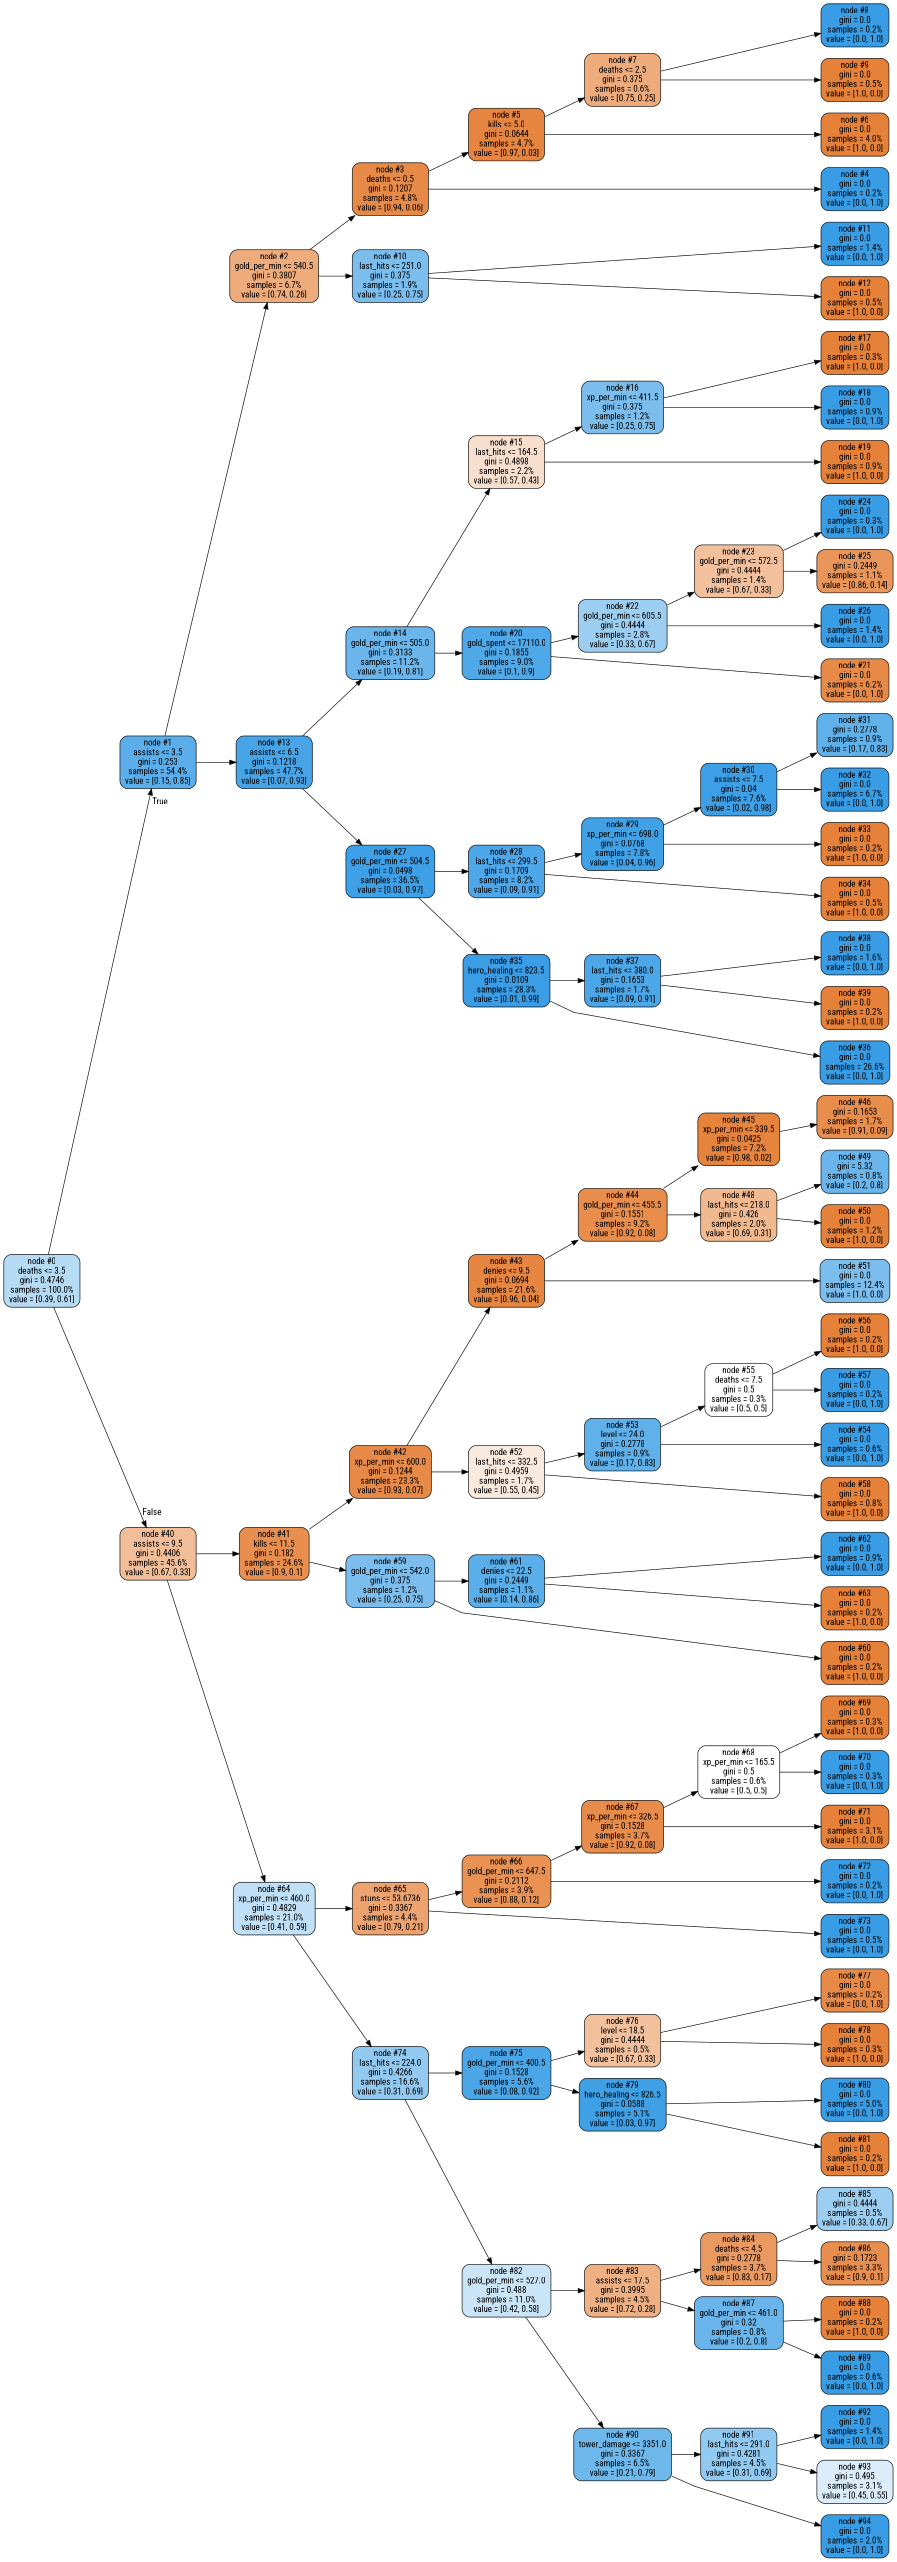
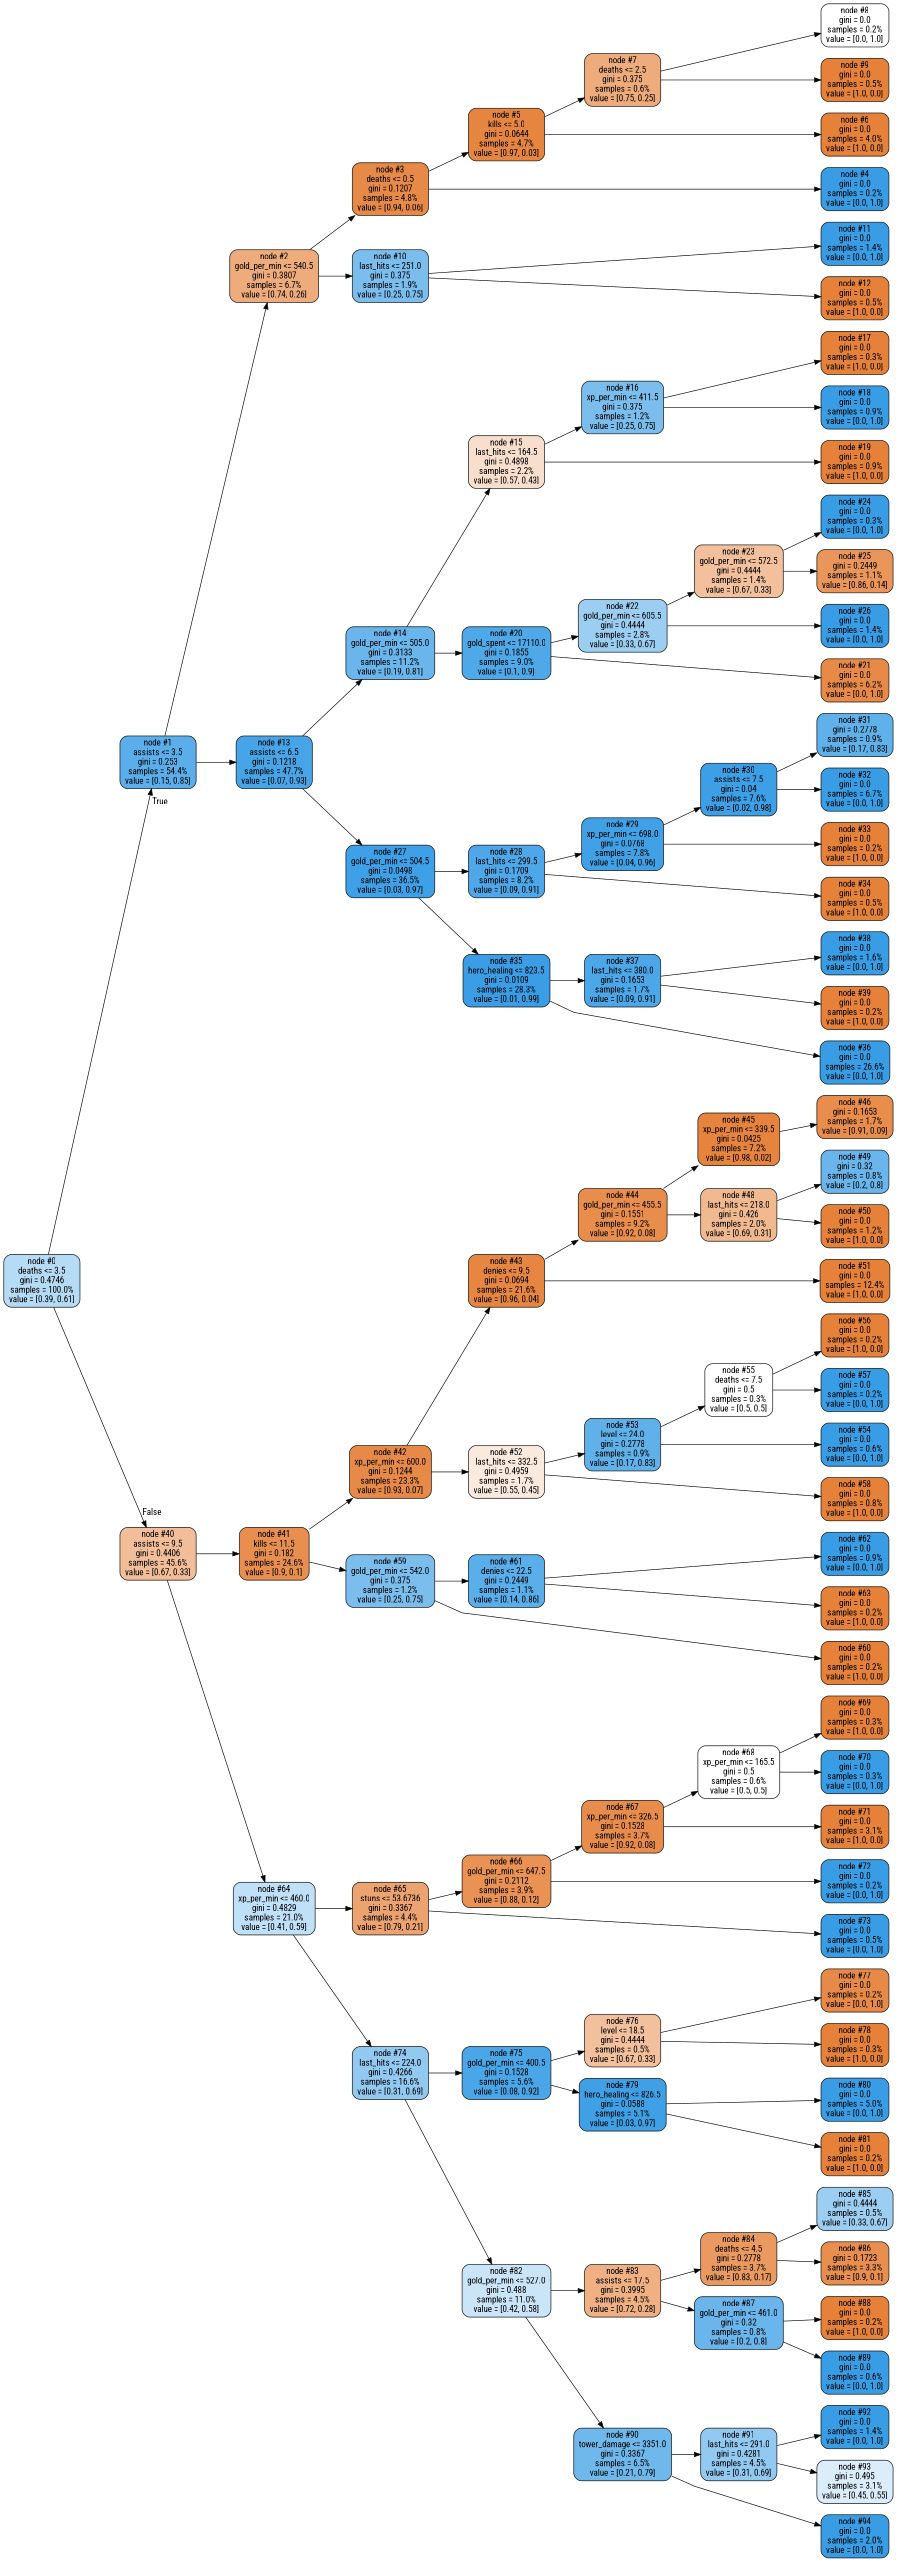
  digraph {
    fontname="Roboto Condensed"
    rankdir=LR
    ranksep=equally
    splines=polyline
    node [color=black fillcolor="#399de5ff" fontname="Roboto Condensed" shape=box style="filled, rounded"]
    edge [fontname="Roboto Condensed"]
    n1 [fillcolor="#399de55e" label="node #0\ndeaths <= 3.5\ngini = 0.4746\nsamples = 100.0%\nvalue = [0.39, 0.61]"]
    n2 [fillcolor="#399de5d3" label="node #1\nassists <= 3.5\ngini = 0.253\nsamples = 54.4%\nvalue = [0.15, 0.85]"]
    n3 [fillcolor="#e5813983" label="node #40\nassists <= 9.5\ngini = 0.4406\nsamples = 45.6%\nvalue = [0.67, 0.33]"]
    n4 [fillcolor="#e58139a7" label="node #2\ngold_per_min <= 540.5\ngini = 0.3807\nsamples = 6.7%\nvalue = [0.74, 0.26]"]
    n5 [fillcolor="#399de5ed" label="node #13\nassists <= 6.5\ngini = 0.1218\nsamples = 47.7%\nvalue = [0.07, 0.93]"]
    n6 [fillcolor="#e58139e2" label="node #41\nkills <= 11.5\ngini = 0.182\nsamples = 24.6%\nvalue = [0.9, 0.1]"]
    n7 [fillcolor="#399de550" label="node #64\nxp_per_min <= 460.0\ngini = 0.4829\nsamples = 21.0%\nvalue = [0.41, 0.59]"]
    n8 [fillcolor="#e58139ed" label="node #3\ndeaths <= 0.5\ngini = 0.1207\nsamples = 4.8%\nvalue = [0.94, 0.06]"]
    n9 [fillcolor="#399de5aa" label="node #10\nlast_hits <= 251.0\ngini = 0.375\nsamples = 1.9%\nvalue = [0.25, 0.75]"]
    n10 [fillcolor="#399de5c1" label="node #14\ngold_per_min <= 505.0\ngini = 0.3133\nsamples = 11.2%\nvalue = [0.19, 0.81]"]
    n11 [fillcolor="#399de5f8" label="node #27\ngold_per_min <= 504.5\ngini = 0.0498\nsamples = 36.5%\nvalue = [0.03, 0.97]"]
    n12 [fillcolor="#e58139ed" label="node #42\nxp_per_min <= 600.0\ngini = 0.1244\nsamples = 23.3%\nvalue = [0.93, 0.07]"]
    n13 [fillcolor="#399de5aa" label="node #59\ngold_per_min <= 542.0\ngini = 0.375\nsamples = 1.2%\nvalue = [0.25, 0.75]"]
    n14 [fillcolor="#e58139b9" label="node #65\nstuns <= 53.6736\ngini = 0.3367\nsamples = 4.4%\nvalue = [0.79, 0.21]"]
    n15 [fillcolor="#399de58d" label="node #74\nlast_hits <= 224.0\ngini = 0.4266\nsamples = 16.6%\nvalue = [0.31, 0.69]"]
    n16 [fillcolor="#e58139f6" label="node #5\nkills <= 5.0\ngini = 0.0644\nsamples = 4.7%\nvalue = [0.97, 0.03]"]
    n17 [fillcolor="#e5813940" label="node #15\nlast_hits <= 164.5\ngini = 0.4898\nsamples = 2.2%\nvalue = [0.57, 0.43]"]
    n18 [fillcolor="#399de5e2" label="node #20\ngold_spent <= 17110.0\ngini = 0.1855\nsamples = 9.0%\nvalue = [0.1, 0.9]"]
    n19 [fillcolor="#399de5e4" label="node #28\nlast_hits <= 299.5\ngini = 0.1709\nsamples = 8.2%\nvalue = [0.09, 0.91]"]
    n20 [fillcolor="#399de5fe" label="node #35\nhero_healing <= 823.5\ngini = 0.0109\nsamples = 28.3%\nvalue = [0.01, 0.99]"]
    n21 [fillcolor="#e58139f5" label="node #43\ndenies <= 9.5\ngini = 0.0694\nsamples = 21.6%\nvalue = [0.96, 0.04]"]
    n22 [fillcolor="#e581392a" label="node #52\nlast_hits <= 332.5\ngini = 0.4959\nsamples = 1.7%\nvalue = [0.55, 0.45]"]
    n23 [fillcolor="#399de5d4" label="node #61\ndenies <= 22.5\ngini = 0.2449\nsamples = 1.1%\nvalue = [0.14, 0.86]"]
    n24 [fillcolor="#e58139dc" label="node #66\ngold_per_min <= 647.5\ngini = 0.2112\nsamples = 3.9%\nvalue = [0.88, 0.12]"]
    n25 [fillcolor="#399de5e8" label="node #75\ngold_per_min <= 400.5\ngini = 0.1528\nsamples = 5.6%\nvalue = [0.08, 0.92]"]
    n26 [fillcolor="#399de544" label="node #82\ngold_per_min <= 527.0\ngini = 0.488\nsamples = 11.0%\nvalue = [0.42, 0.58]"]
    n27 [fillcolor="#e58139aa" label="node #7\ndeaths <= 2.5\ngini = 0.375\nsamples = 0.6%\nvalue = [0.75, 0.25]"]
    n28 [fillcolor="#399de5aa" label="node #16\nxp_per_min <= 411.5\ngini = 0.375\nsamples = 1.2%\nvalue = [0.25, 0.75]"]
    n29 [fillcolor="#399de57f" label="node #22\ngold_per_min <= 605.5\ngini = 0.4444\nsamples = 2.8%\nvalue = [0.33, 0.67]"]
    n30 [fillcolor="#399de5f4" label="node #29\nxp_per_min <= 698.0\ngini = 0.0768\nsamples = 7.8%\nvalue = [0.04, 0.96]"]
    n31 [fillcolor="#399de5e6" label="node #37\nlast_hits <= 380.0\ngini = 0.1653\nsamples = 1.7%\nvalue = [0.09, 0.91]"]
    n32 [fillcolor="#e58139e7" label="node #44\ngold_per_min <= 455.5\ngini = 0.1551\nsamples = 9.2%\nvalue = [0.92, 0.08]"]
    n33 [fillcolor="#399de5cc" label="node #53\nlevel <= 24.0\ngini = 0.2778\nsamples = 0.9%\nvalue = [0.17, 0.83]"]
    n34 [fillcolor="#e58139e8" label="node #67\nxp_per_min <= 326.5\ngini = 0.1528\nsamples = 3.7%\nvalue = [0.92, 0.08]"]
    n35 [fillcolor="#e581397f" label="node #76\nlevel <= 18.5\ngini = 0.4444\nsamples = 0.5%\nvalue = [0.67, 0.33]"]
    n36 [fillcolor="#399de5f7" label="node #79\nhero_healing <= 826.5\ngini = 0.0588\nsamples = 5.1%\nvalue = [0.03, 0.97]"]
    n37 [fillcolor="#e581399e" label="node #83\nassists <= 17.5\ngini = 0.3995\nsamples = 4.5%\nvalue = [0.72, 0.28]"]
    n38 [fillcolor="#399de5b9" label="node #90\ntower_damage <= 3351.0\ngini = 0.3367\nsamples = 6.5%\nvalue = [0.21, 0.79]"]
    n39 [fillcolor="#e581397f" label="node #23\ngold_per_min <= 572.5\ngini = 0.4444\nsamples = 1.4%\nvalue = [0.67, 0.33]"]
    n40 [fillcolor="#399de5fa" label="node #30\nassists <= 7.5\ngini = 0.04\nsamples = 7.6%\nvalue = [0.02, 0.98]"]
    n41 [fillcolor="#e58139f9" label="node #45\nxp_per_min <= 339.5\ngini = 0.0425\nsamples = 7.2%\nvalue = [0.98, 0.02]"]
    n42 [fillcolor="#e581398e" label="node #48\nlast_hits <= 218.0\ngini = 0.426\nsamples = 2.0%\nvalue = [0.69, 0.31]"]
    n43 [fillcolor="#e5813900" label="node #55\ndeaths <= 7.5\ngini = 0.5\nsamples = 0.3%\nvalue = [0.5, 0.5]"]
    n44 [fillcolor="#e5813900" label="node #68\nxp_per_min <= 165.5\ngini = 0.5\nsamples = 0.6%\nvalue = [0.5, 0.5]"]
    n45 [fillcolor="#e58139cc" label="node #84\ndeaths <= 4.5\ngini = 0.2778\nsamples = 3.7%\nvalue = [0.83, 0.17]"]
    n46 [fillcolor="#399de5bf" label="node #87\ngold_per_min <= 461.0\ngini = 0.32\nsamples = 0.8%\nvalue = [0.2, 0.8]"]
    n47 [fillcolor="#399de58c" label="node #91\nlast_hits <= 291.0\ngini = 0.4281\nsamples = 4.5%\nvalue = [0.31, 0.69]"]
    n48 [label="node #4\ngini = 0.0\nsamples = 0.2%\nvalue = [0.0, 1.0]"]
    n49 [fillcolor="#e58139ff" label="node #6\ngini = 0.0\nsamples = 4.0%\nvalue = [1.0, 0.0]"]
-   n50 [label="node #8\ngini = 0.0\nsamples = 0.2%\nvalue = [0.0, 1.0]"]
+   n50 [fillcolor="#e5813900" label="node #8\ngini = 0.0\nsamples = 0.2%\nvalue = [0.0, 1.0]"]
    n51 [fillcolor="#e58139ff" label="node #9\ngini = 0.0\nsamples = 0.5%\nvalue = [1.0, 0.0]"]
    n52 [label="node #11\ngini = 0.0\nsamples = 1.4%\nvalue = [0.0, 1.0]"]
    n53 [fillcolor="#e58139ff" label="node #12\ngini = 0.0\nsamples = 0.5%\nvalue = [1.0, 0.0]"]
    n54 [fillcolor="#e58139ff" label="node #17\ngini = 0.0\nsamples = 0.3%\nvalue = [1.0, 0.0]"]
    n55 [label="node #18\ngini = 0.0\nsamples = 0.9%\nvalue = [0.0, 1.0]"]
    n56 [fillcolor="#e58139ff" label="node #19\ngini = 0.0\nsamples = 0.9%\nvalue = [1.0, 0.0]"]
    n57 [fillcolor="#e58139ed" label="node #21\ngini = 0.0\nsamples = 6.2%\nvalue = [0.0, 1.0]"]
    n58 [label="node #24\ngini = 0.0\nsamples = 0.3%\nvalue = [0.0, 1.0]"]
    n59 [fillcolor="#e58139d4" label="node #25\ngini = 0.2449\nsamples = 1.1%\nvalue = [0.86, 0.14]"]
    n60 [label="node #26\ngini = 0.0\nsamples = 1.4%\nvalue = [0.0, 1.0]"]
    n61 [fillcolor="#399de5cc" label="node #31\ngini = 0.2778\nsamples = 0.9%\nvalue = [0.17, 0.83]"]
    n62 [label="node #32\ngini = 0.0\nsamples = 6.7%\nvalue = [0.0, 1.0]"]
    n63 [fillcolor="#e58139ff" label="node #33\ngini = 0.0\nsamples = 0.2%\nvalue = [1.0, 0.0]"]
    n64 [fillcolor="#e58139ff" label="node #34\ngini = 0.0\nsamples = 0.5%\nvalue = [1.0, 0.0]"]
    n65 [label="node #36\ngini = 0.0\nsamples = 26.6%\nvalue = [0.0, 1.0]"]
    n66 [label="node #38\ngini = 0.0\nsamples = 1.6%\nvalue = [0.0, 1.0]"]
    n67 [fillcolor="#e58139ff" label="node #39\ngini = 0.0\nsamples = 0.2%\nvalue = [1.0, 0.0]"]
    n68 [fillcolor="#e58139e6" label="node #46\ngini = 0.1653\nsamples = 1.7%\nvalue = [0.91, 0.09]"]
-   n69 [fillcolor="#399de5bf" label="node #49\ngini = 5.32\nsamples = 0.8%\nvalue = [0.2, 0.8]"]
+   n69 [fillcolor="#399de5bf" label="node #49\ngini = 0.32\nsamples = 0.8%\nvalue = [0.2, 0.8]"]
    n70 [fillcolor="#e58139ff" label="node #50\ngini = 0.0\nsamples = 1.2%\nvalue = [1.0, 0.0]"]
-   n71 [fillcolor="#399de5aa" label="node #51\ngini = 0.0\nsamples = 12.4%\nvalue = [1.0, 0.0]"]
+   n71 [fillcolor="#e58139ff" label="node #51\ngini = 0.0\nsamples = 12.4%\nvalue = [1.0, 0.0]"]
    n72 [label="node #54\ngini = 0.0\nsamples = 0.6%\nvalue = [0.0, 1.0]"]
    n73 [fillcolor="#e58139ff" label="node #56\ngini = 0.0\nsamples = 0.2%\nvalue = [1.0, 0.0]"]
    n74 [label="node #57\ngini = 0.0\nsamples = 0.2%\nvalue = [0.0, 1.0]"]
    n75 [fillcolor="#e58139ff" label="node #58\ngini = 0.0\nsamples = 0.8%\nvalue = [1.0, 0.0]"]
    n76 [fillcolor="#e58139ff" label="node #60\ngini = 0.0\nsamples = 0.2%\nvalue = [1.0, 0.0]"]
    n77 [label="node #62\ngini = 0.0\nsamples = 0.9%\nvalue = [0.0, 1.0]"]
    n78 [fillcolor="#e58139ff" label="node #63\ngini = 0.0\nsamples = 0.2%\nvalue = [1.0, 0.0]"]
    n79 [fillcolor="#e58139ff" label="node #69\ngini = 0.0\nsamples = 0.3%\nvalue = [1.0, 0.0]"]
    n80 [label="node #70\ngini = 0.0\nsamples = 0.3%\nvalue = [0.0, 1.0]"]
    n81 [fillcolor="#e58139ff" label="node #71\ngini = 0.0\nsamples = 3.1%\nvalue = [1.0, 0.0]"]
    n82 [label="node #72\ngini = 0.0\nsamples = 0.2%\nvalue = [0.0, 1.0]"]
    n83 [label="node #73\ngini = 0.0\nsamples = 0.5%\nvalue = [0.0, 1.0]"]
    n84 [fillcolor="#e58139ed" label="node #77\ngini = 0.0\nsamples = 0.2%\nvalue = [0.0, 1.0]"]
    n85 [fillcolor="#e58139ff" label="node #78\ngini = 0.0\nsamples = 0.3%\nvalue = [1.0, 0.0]"]
    n86 [label="node #80\ngini = 0.0\nsamples = 5.0%\nvalue = [0.0, 1.0]"]
    n87 [fillcolor="#e58139ff" label="node #81\ngini = 0.0\nsamples = 0.2%\nvalue = [1.0, 0.0]"]
    n88 [fillcolor="#399de57f" label="node #85\ngini = 0.4444\nsamples = 0.5%\nvalue = [0.33, 0.67]"]
    n89 [fillcolor="#e58139e4" label="node #86\ngini = 0.1723\nsamples = 3.3%\nvalue = [0.9, 0.1]"]
    n90 [fillcolor="#e58139ff" label="node #88\ngini = 0.0\nsamples = 0.2%\nvalue = [1.0, 0.0]"]
    n91 [label="node #89\ngini = 0.0\nsamples = 0.6%\nvalue = [0.0, 1.0]"]
    n92 [label="node #92\ngini = 0.0\nsamples = 1.4%\nvalue = [0.0, 1.0]"]
    n93 [fillcolor="#399de52e" label="node #93\ngini = 0.495\nsamples = 3.1%\nvalue = [0.45, 0.55]"]
    n94 [label="node #94\ngini = 0.0\nsamples = 2.0%\nvalue = [0.0, 1.0]"]
    subgraph sub_1 {
      rank=same
      n1
    }
    subgraph sub_2 {
      rank=same
      n2
      n3
    }
    subgraph sub_3 {
      rank=same
      n4
      n5
      n6
      n7
    }
    subgraph sub_4 {
      rank=same
      n8
      n9
      n10
      n11
      n12
      n13
      n14
      n15
    }
    subgraph sub_5 {
      rank=same
      n16
      n17
      n18
      n19
      n20
      n21
      n22
      n23
      n24
      n25
      n26
    }
    subgraph sub_6 {
      rank=same
      n27
      n28
      n29
      n30
      n31
      n32
      n33
      n34
      n35
      n36
      n37
      n38
    }
    subgraph sub_7 {
      rank=same
      n39
      n40
      n41
      n42
      n43
      n44
      n45
      n46
      n47
    }
    subgraph sub_8 {
      rank=same
      n48
      n49
      n50
      n51
      n52
      n53
      n54
      n55
      n56
      n57
      n58
      n59
      n60
      n61
      n62
      n63
      n64
      n65
      n66
      n67
      n68
      n69
      n70
      n71
      n72
      n73
      n74
      n75
      n76
      n77
      n78
      n79
      n80
      n81
      n82
      n83
      n84
      n85
      n86
      n87
      n88
      n89
      n90
      n91
      n92
      n93
      n94
    }
    n1 -> n2 [headlabel=True labelangle=45 labeldistance=2.5]
    n1 -> n3 [headlabel=False labelangle=-45 labeldistance=2.5]
    n2 -> n4
    n2 -> n5
    n3 -> n6
    n3 -> n7
    n4 -> n8
    n4 -> n9
    n5 -> n10
    n5 -> n11
    n6 -> n12
    n6 -> n13
    n7 -> n14
    n7 -> n15
    n8 -> n16
    n8 -> n48
    n9 -> n52
    n9 -> n53
    n10 -> n17
    n10 -> n18
    n11 -> n19
    n11 -> n20
    n12 -> n21
    n12 -> n22
    n13 -> n23
    n13 -> n76
    n14 -> n24
    n14 -> n83
    n15 -> n25
    n15 -> n26
    n16 -> n27
    n16 -> n49
    n17 -> n28
    n17 -> n56
    n18 -> n29
    n18 -> n57
    n19 -> n30
    n19 -> n64
    n20 -> n31
    n20 -> n65
    n21 -> n32
    n21 -> n71
    n22 -> n33
    n22 -> n75
    n23 -> n77
    n23 -> n78
    n24 -> n34
    n24 -> n82
    n25 -> n35
    n25 -> n36
    n26 -> n37
    n26 -> n38
    n27 -> n50
    n27 -> n51
    n28 -> n54
    n28 -> n55
    n29 -> n39
    n29 -> n60
    n30 -> n40
    n30 -> n63
    n31 -> n66
    n31 -> n67
    n32 -> n41
    n32 -> n42
    n33 -> n43
    n33 -> n72
    n34 -> n44
    n34 -> n81
    n35 -> n84
    n35 -> n85
    n36 -> n86
    n36 -> n87
    n37 -> n45
    n37 -> n46
    n38 -> n47
    n38 -> n94
    n39 -> n58
    n39 -> n59
    n40 -> n61
    n40 -> n62
    n41 -> n68
    n42 -> n69
    n42 -> n70
    n43 -> n73
    n43 -> n74
    n44 -> n79
    n44 -> n80
    n45 -> n88
    n45 -> n89
    n46 -> n90
    n46 -> n91
    n47 -> n92
    n47 -> n93
  }
